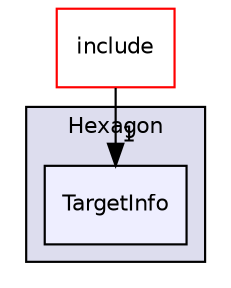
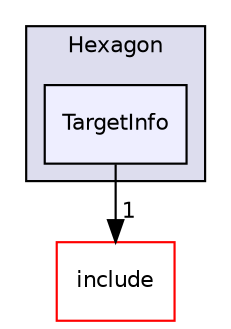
  digraph {
    compound=true
    node [fontname=Helvetica fontsize=10 shape=box]
    n1 [fillcolor="#eeeeff" label=TargetInfo pencolor=black style=filled]
    n2 [color=red label=include]
    subgraph cluster_1 {
      bgcolor="#ddddee"
      fontname=Helvetica
      fontsize=10
      label=Hexagon
      pencolor=black
      n1
    }
-   n2 -> n1 [headlabel=1 labeldistance=1.5 labelfontname=Helvetica labelfontsize=10]
+   n1 -> n2 [headlabel=1 labeldistance=1.5 labelfontname=Helvetica labelfontsize=10]
  }
